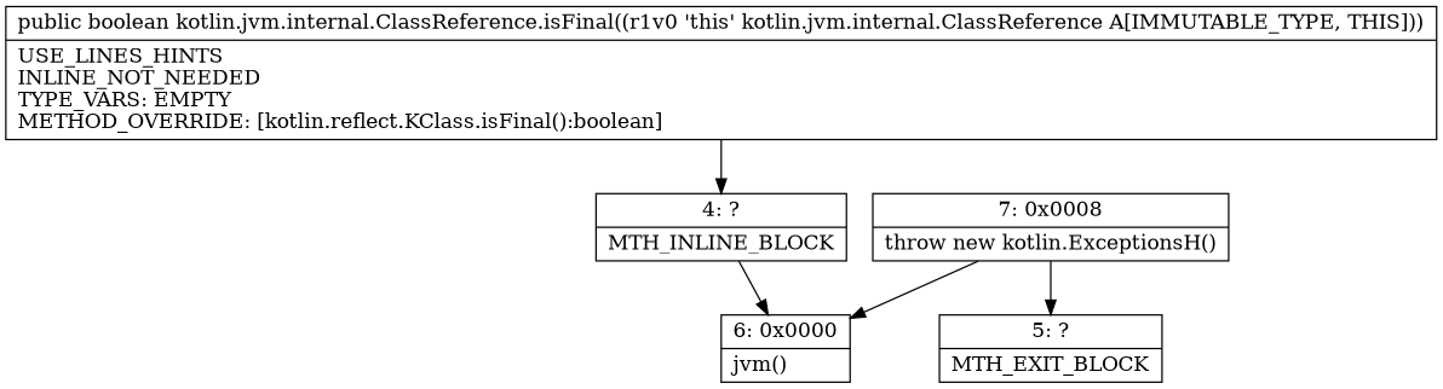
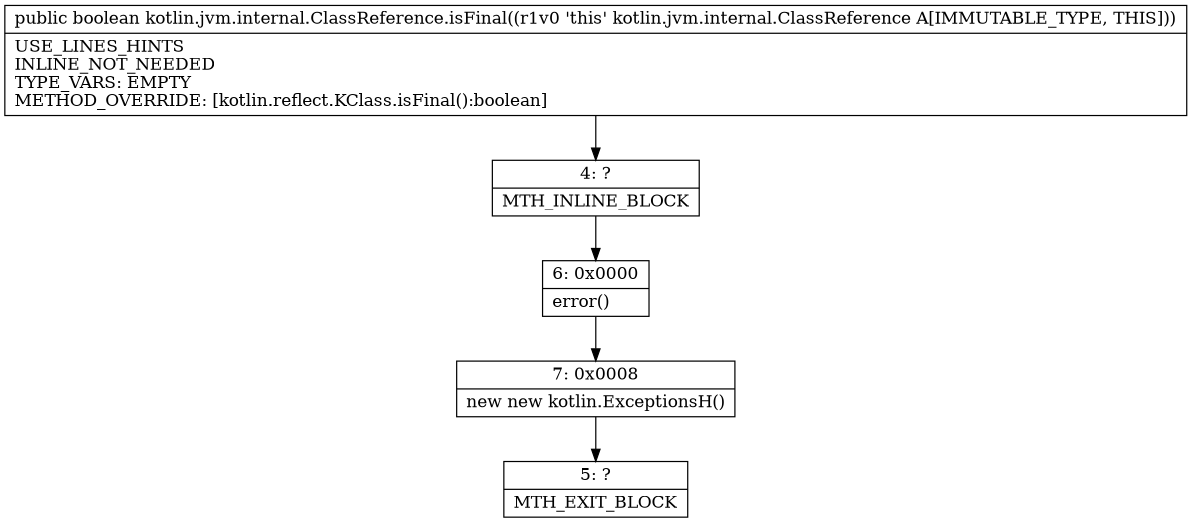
  digraph {
    node [shape=record]
    n1 [label="{4\:\ ?|MTH_INLINE_BLOCK\l}"]
-   n2 [label="{6\:\ 0x0000|jvm()\l}"]
-   n3 [label="{7\:\ 0x0008|throw new kotlin.ExceptionsH()\l}"]
+   n2 [label="{6\:\ 0x0000|error()\l}"]
+   n3 [label="{7\:\ 0x0008|new new kotlin.ExceptionsH()\l}"]
    n4 [label="{5\:\ ?|MTH_EXIT_BLOCK\l}"]
    n5 [label="{public boolean kotlin.jvm.internal.ClassReference.isFinal((r1v0 'this' kotlin.jvm.internal.ClassReference A[IMMUTABLE_TYPE, THIS]))  | USE_LINES_HINTS\lINLINE_NOT_NEEDED\lTYPE_VARS: EMPTY\lMETHOD_OVERRIDE: [kotlin.reflect.KClass.isFinal():boolean]\l}"]
    n1 -> n2
-   n3 -> n2
+   n2 -> n3
    n3 -> n4
    n5 -> n1
  }
